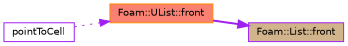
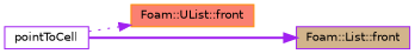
  digraph {
    rankdir=LR
    node [color=purple fontname=Helvetica fontsize=10 shape=box style=filled]
    edge [color=purple fontname=Helvetica fontsize=10 labelfontname=Helvetica labelfontsize=10]
    n1 [fillcolor=white fontcolor=black height=0.2 label=pointToCell width=0.4]
    n2 [color=darkorange fillcolor=salmon height=0.2 label="Foam::UList::front" width=0.4]
    n3 [fillcolor=tan height=0.2 label="Foam::List::front" width=0.4]
    n1 -> n2 [style=dotted]
-   n2 -> n3 [style=bold]
+   n1 -> n3 [style=bold]
  }
